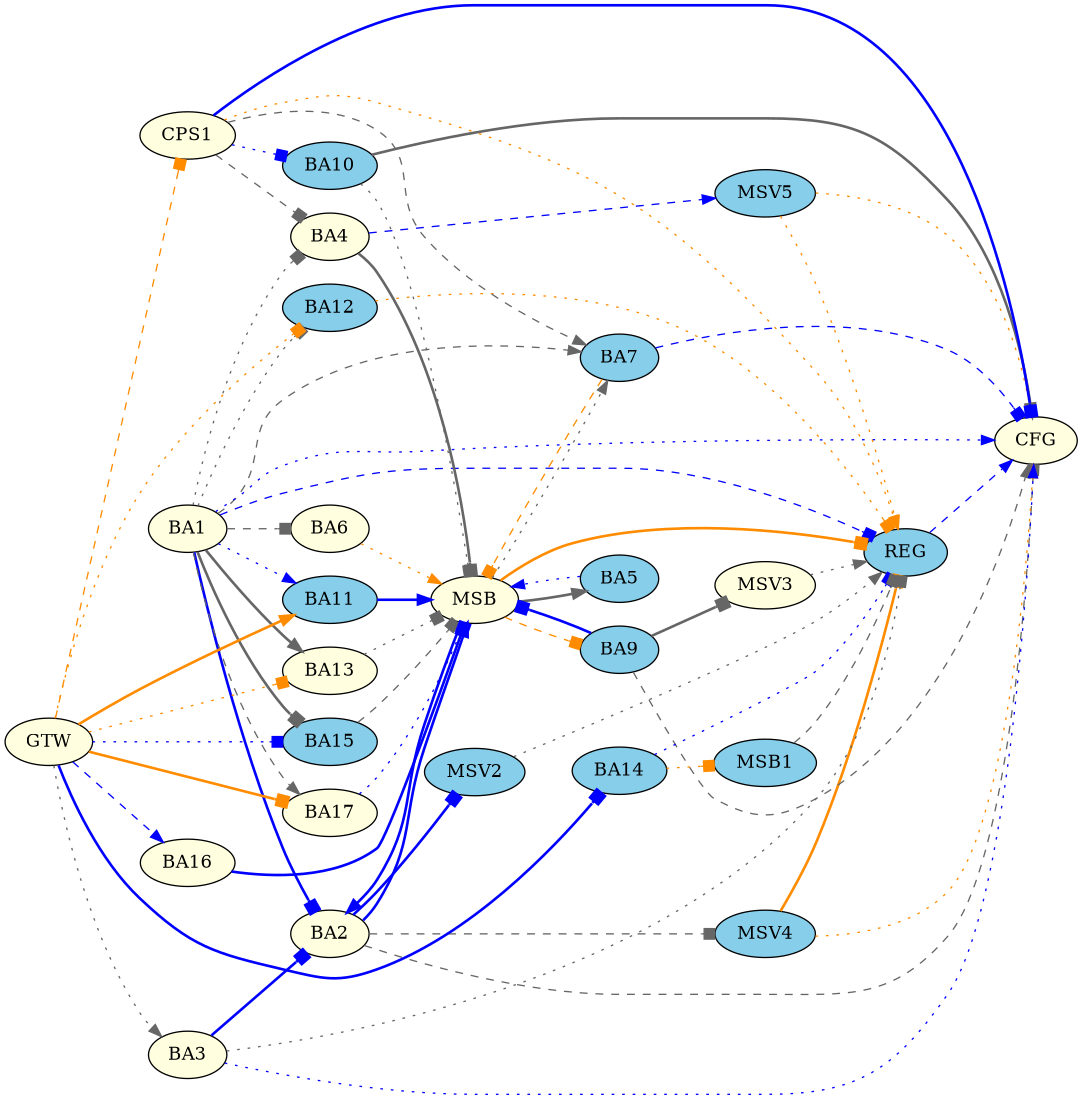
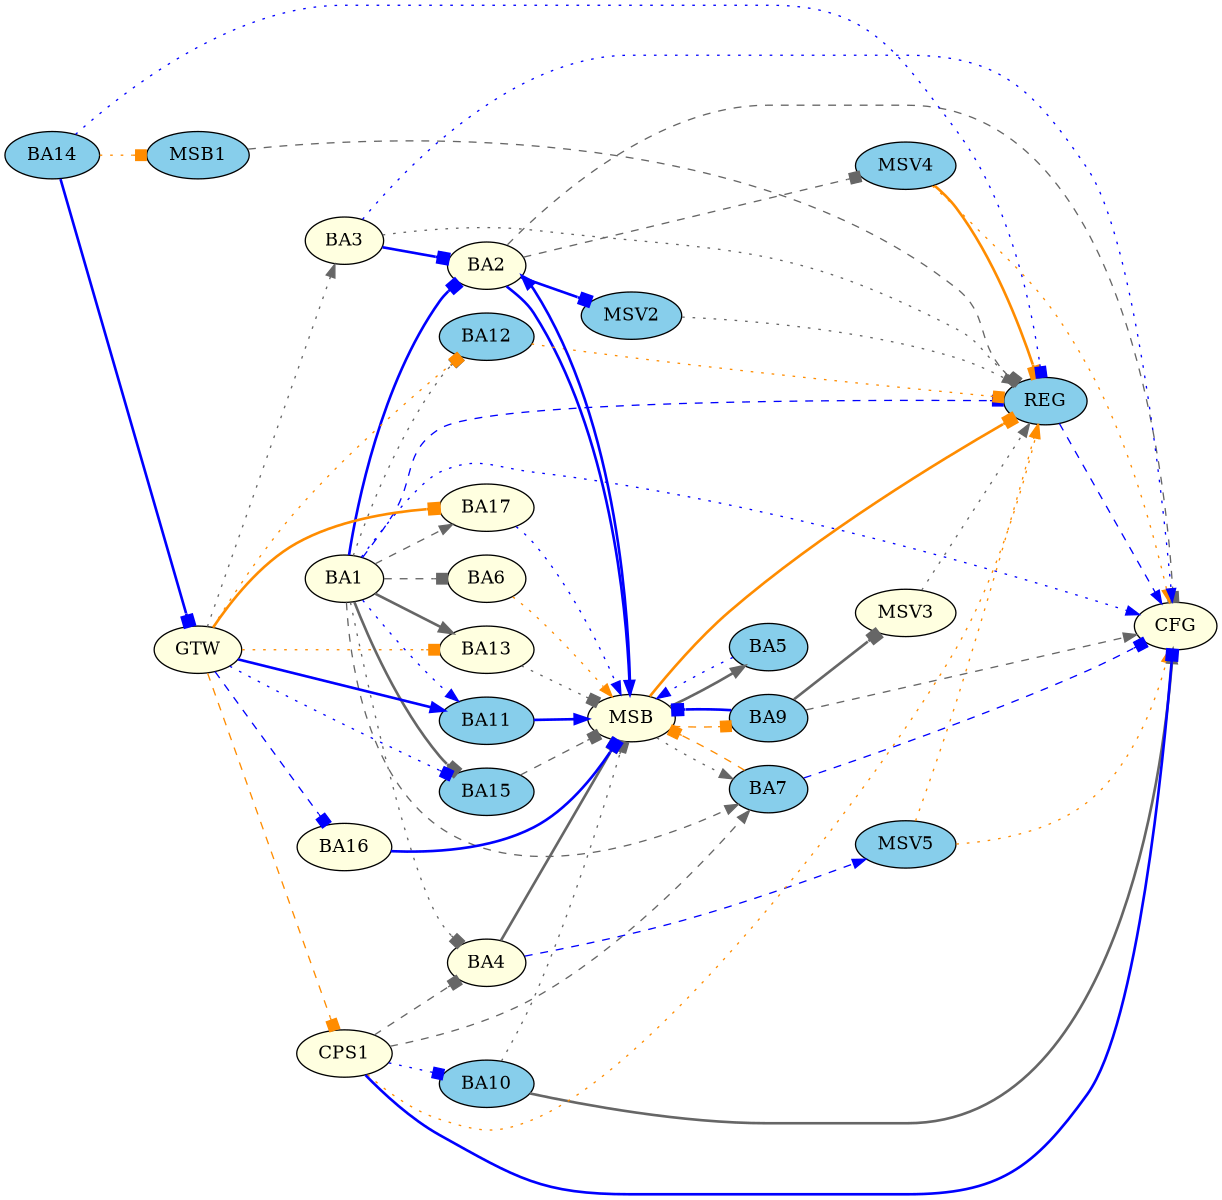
  strict digraph {
    rankdir=LR
    node [fillcolor=lightyellow style=filled]
    edge [arrowhead=box color=gray40 style=dotted]
    n1 [label=BA1]
    n2 [label=BA2]
    n3 [label=BA4]
    n4 [label=BA6]
    n5 [fillcolor=skyblue label=BA7]
    n6 [fillcolor=skyblue label=BA11]
    n7 [fillcolor=skyblue label=BA12]
    n8 [label=BA13]
    n9 [fillcolor=skyblue label=BA15]
    n10 [label=BA17]
    n11 [fillcolor=skyblue label=REG]
    n12 [label=CFG]
    n13 [label=MSB]
    n14 [fillcolor=skyblue label=MSV2]
    n15 [fillcolor=skyblue label=MSV4]
    n16 [fillcolor=skyblue label=MSV5]
    n17 [fillcolor=skyblue label=BA5]
    n18 [fillcolor=skyblue label=BA9]
    n19 [label=BA3]
    n20 [label=MSV3]
    n21 [fillcolor=skyblue label=BA10]
    n22 [fillcolor=skyblue label=BA14]
    n23 [fillcolor=skyblue label=MSB1]
    n24 [label=BA16]
    n25 [label=CPS1]
    n26 [label=GTW]
    n1 -> n2 [color=blue style=bold]
    n1 -> n3
    n1 -> n4 [style=dashed]
    n1 -> n5 [arrowhead=normal style=dashed]
    n1 -> n6 [arrowhead=normal color=blue]
    n1 -> n7
    n1 -> n8 [arrowhead=normal style=bold]
    n1 -> n9 [style=bold]
    n1 -> n10 [arrowhead=normal style=dashed]
    n1 -> n11 [color=blue style=dashed]
    n1 -> n12 [arrowhead=normal color=blue]
    n2 -> n12 [style=dashed]
    n2 -> n13 [arrowhead=normal color=blue style=bold]
    n2 -> n14 [color=blue style=bold]
    n2 -> n15 [style=dashed]
    n3 -> n13 [style=bold]
    n3 -> n16 [arrowhead=normal color=blue style=dashed]
    n4 -> n13 [arrowhead=normal color=darkorange]
    n5 -> n12 [color=blue style=dashed]
    n5 -> n13 [color=darkorange style=dashed]
    n6 -> n13 [arrowhead=normal color=blue style=bold]
    n7 -> n11 [color=darkorange]
    n8 -> n13
    n9 -> n13 [style=dashed]
    n10 -> n13 [arrowhead=normal color=blue]
    n11 -> n12 [arrowhead=normal color=blue style=dashed]
    n13 -> n2 [arrowhead=normal color=blue style=bold]
    n13 -> n5 [arrowhead=normal]
    n13 -> n11 [color=darkorange style=bold]
    n13 -> n17 [arrowhead=normal style=bold]
    n13 -> n18 [color=darkorange style=dashed]
    n14 -> n11 [arrowhead=normal]
    n15 -> n11 [color=darkorange style=bold]
    n15 -> n12 [arrowhead=normal color=darkorange]
    n16 -> n11 [arrowhead=normal color=darkorange]
    n16 -> n12 [arrowhead=normal color=darkorange]
    n17 -> n13 [arrowhead=normal color=blue]
    n18 -> n12 [arrowhead=normal style=dashed]
    n18 -> n13 [color=blue style=bold]
    n18 -> n20 [style=bold]
    n19 -> n2 [color=blue style=bold]
    n19 -> n11
    n19 -> n12 [arrowhead=normal color=blue]
    n20 -> n11 [arrowhead=normal]
    n21 -> n12 [arrowhead=normal style=bold]
    n21 -> n13
    n22 -> n11 [color=blue]
    n22 -> n23 [color=darkorange]
    n23 -> n11 [style=dashed]
    n24 -> n13 [color=blue style=bold]
    n25 -> n3 [style=dashed]
    n25 -> n5 [arrowhead=normal style=dashed]
    n25 -> n11 [arrowhead=normal color=darkorange]
    n25 -> n12 [color=blue style=bold]
    n25 -> n21 [color=blue]
-   n26 -> n6 [arrowhead=normal color=darkorange style=bold]
+   n26 -> n6 [arrowhead=normal color=blue style=bold]
    n26 -> n7 [color=darkorange]
    n26 -> n8 [color=darkorange]
    n26 -> n9 [color=blue]
    n26 -> n10 [color=darkorange style=bold]
    n26 -> n19 [arrowhead=normal]
-   n26 -> n22 [color=blue style=bold]
-   n26 -> n24 [arrowhead=normal color=blue style=dashed]
+   n22 -> n26 [color=blue style=bold]
+   n26 -> n24 [color=blue style=dashed]
    n26 -> n25 [color=darkorange style=dashed]
  }
